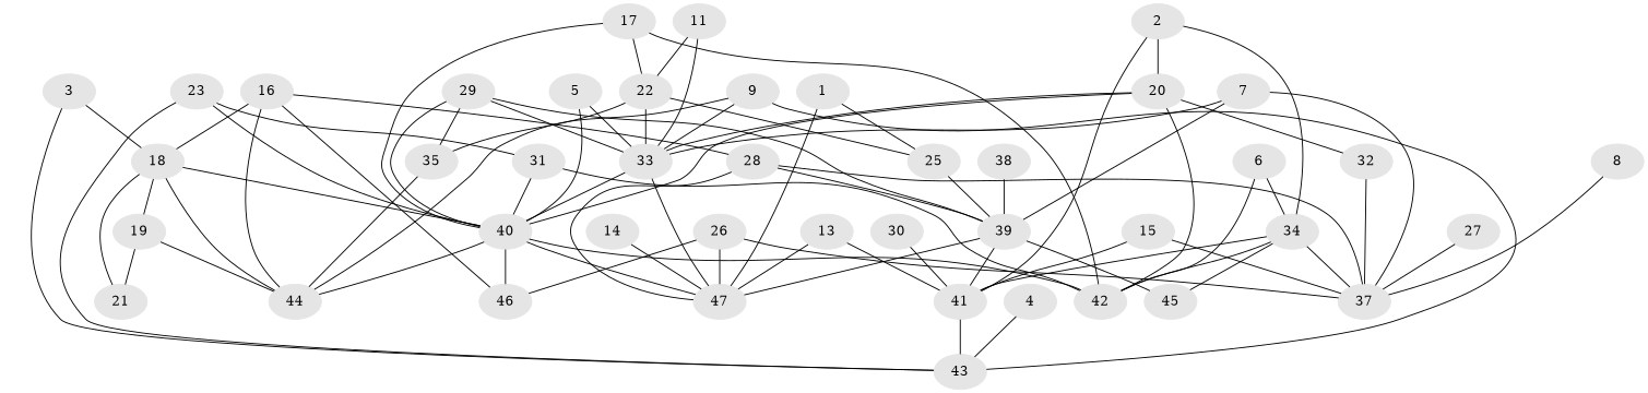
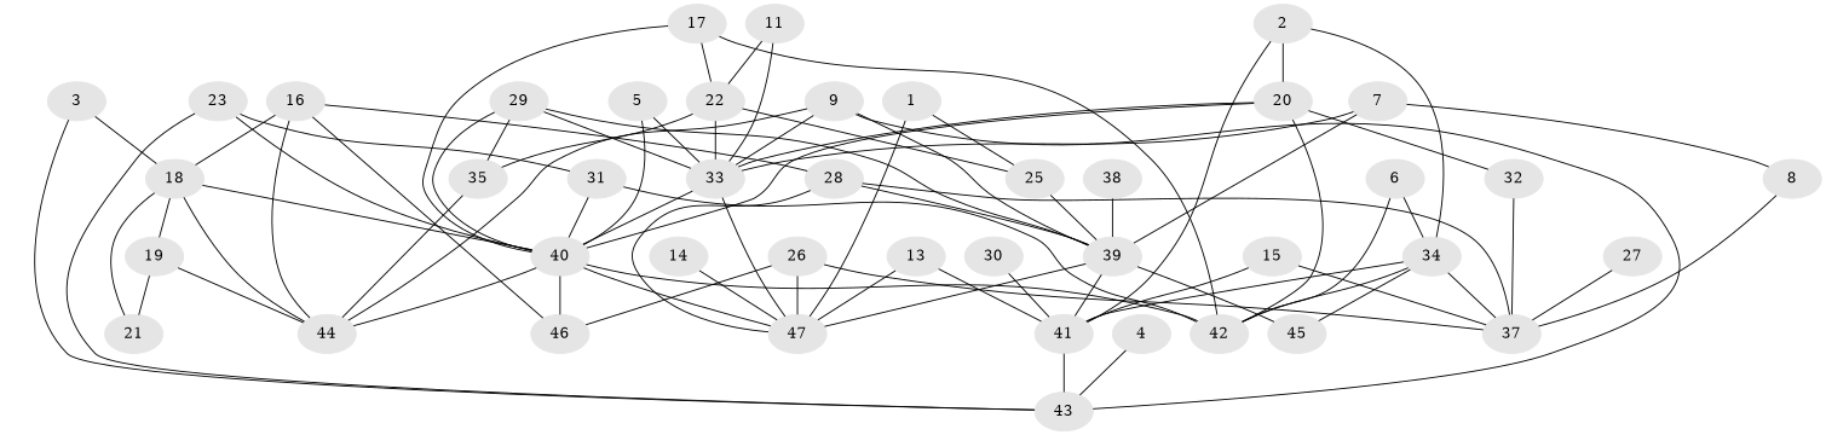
  graph {
    node [color=gray90 style=filled]
    edge [weight=1.0]
    1
    25
    47
    39
    2
    20
    34
    41
    33
    40
    42
    32
    37
    45
    43
    3
    18
    44
    19
    21
    4
    5
    46
    6
    7
    8
    9
    11
    22
    35
    13
    14
    15
    16
    28
    17
    23
    31
    29
    26
    27
    30
    38
    1 -- 25
    1 -- 47 [weight=2.0]
    25 -- 39
    39 -- 47
    39 -- 41
    39 -- 45 [weight=2.0]
    2 -- 20
    2 -- 34
    2 -- 41
    20 -- 33
    20 -- 40
    20 -- 42
    20 -- 32
    34 -- 41
    34 -- 42
    34 -- 37
    34 -- 45
    41 -- 43 [weight=2.0]
    33 -- 47
    33 -- 40 [weight=2.0]
    40 -- 47
    40 -- 42
    40 -- 44
    40 -- 46 [weight=2.0]
    32 -- 37
    3 -- 43
    3 -- 18
    18 -- 40
    18 -- 44
    18 -- 19
    18 -- 21
    19 -- 44
    19 -- 21
    4 -- 43
    5 -- 33
    5 -- 40
    6 -- 34
    6 -- 42
    7 -- 39
    7 -- 33
-   7 -- 37
+   7 -- 8
    8 -- 37
+   9 -- 39
    9 -- 33
    9 -- 43
    9 -- 44
    11 -- 33
    11 -- 22
    22 -- 25
    22 -- 33
    22 -- 35
    35 -- 44
    13 -- 47
    13 -- 41
    14 -- 47
    15 -- 41
    15 -- 37
    16 -- 18
    16 -- 44
    16 -- 46 [weight=2.0]
    16 -- 28
    28 -- 47
    28 -- 39
    28 -- 37
    17 -- 40
    17 -- 42
    17 -- 22
    23 -- 40
    23 -- 43
    23 -- 31
    31 -- 40
    31 -- 42
    29 -- 39
    29 -- 33
    29 -- 40
    29 -- 35
    26 -- 47
    26 -- 37
    26 -- 46
    27 -- 37
    30 -- 41
    38 -- 39
  }
